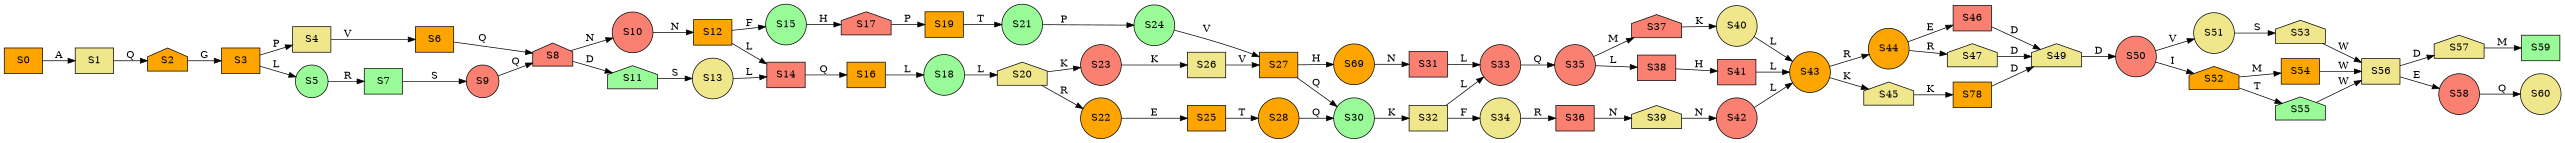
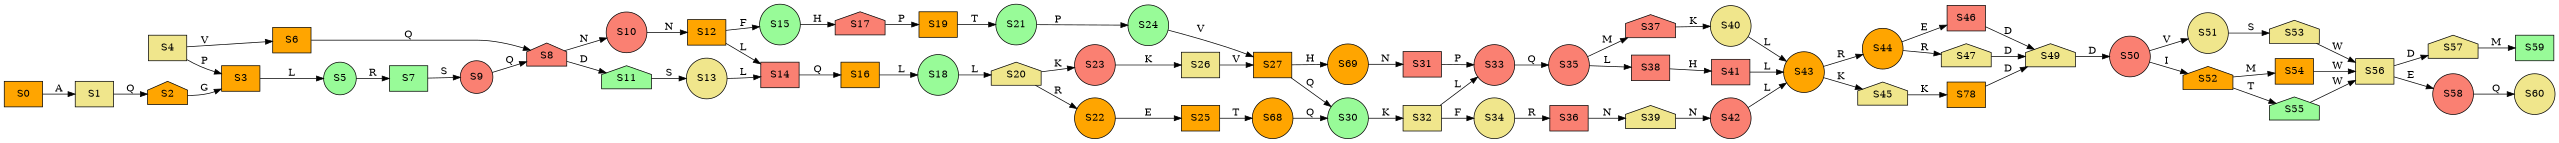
  strict digraph {
    rankdir=LR
    node [fillcolor=khaki shape=circle style=filled]
    S1 [shape=box]
    S0 [fillcolor=orange shape=box]
    S2 [fillcolor=orange shape=house]
    S3 [fillcolor=orange shape=box]
    S4 [shape=box]
    S5 [fillcolor=palegreen]
    S6 [fillcolor=orange shape=box]
    S7 [fillcolor=palegreen shape=box]
    S8 [fillcolor=salmon shape=house]
    S9 [fillcolor=salmon]
    S10 [fillcolor=salmon]
    S11 [fillcolor=palegreen shape=house]
    S12 [fillcolor=orange shape=box]
    S13
    S14 [fillcolor=salmon shape=box]
    S15 [fillcolor=palegreen]
    S16 [fillcolor=orange shape=box]
    S17 [fillcolor=salmon shape=house]
    S18 [fillcolor=palegreen]
    S19 [fillcolor=orange shape=box]
    S20 [shape=house]
    S21 [fillcolor=palegreen]
    S22 [fillcolor=orange]
    S23 [fillcolor=salmon]
    S24 [fillcolor=palegreen]
    S25 [fillcolor=orange shape=box]
    S26 [shape=box]
    S27 [fillcolor=orange shape=box]
-   S28 [fillcolor=orange]
+   S28 [fillcolor=orange label=S68]
    n30 [fillcolor=orange label=S69]
    S30 [fillcolor=palegreen]
    S31 [fillcolor=salmon shape=box]
    S32 [shape=box]
    S33 [fillcolor=salmon]
    S34
    S35 [fillcolor=salmon]
    S36 [fillcolor=salmon shape=box]
    S37 [fillcolor=salmon shape=house]
    S38 [fillcolor=salmon shape=box]
    S39 [shape=house]
    S40
    S41 [fillcolor=salmon shape=box]
    S42 [fillcolor=salmon]
    S43 [fillcolor=orange]
    S44 [fillcolor=orange]
    S45 [shape=house]
    S46 [fillcolor=salmon shape=box]
    S47 [shape=house]
    n49 [fillcolor=orange label=S78 shape=box]
    S49 [shape=house]
    S50 [fillcolor=salmon]
    S51
    S52 [fillcolor=orange shape=house]
    S53 [shape=house]
    S54 [fillcolor=orange shape=box]
    S55 [fillcolor=palegreen shape=house]
    S56 [shape=box]
    S57 [shape=house]
    S58 [fillcolor=salmon]
    S59 [fillcolor=palegreen shape=box]
    S60
    S1 -> S2 [label=Q]
    S0 -> S1 [label=A]
    S2 -> S3 [label=G]
-   S3 -> S4 [label=P]
+   S4 -> S3 [label=P]
    S3 -> S5 [label=L]
    S4 -> S6 [label=V]
    S5 -> S7 [label=R]
    S6 -> S8 [label=Q]
    S7 -> S9 [label=S]
    S8 -> S10 [label=N]
    S8 -> S11 [label=D]
    S9 -> S8 [label=Q]
    S10 -> S12 [label=N]
    S11 -> S13 [label=S]
    S12 -> S14 [label=L]
    S12 -> S15 [label=F]
    S13 -> S14 [label=L]
    S14 -> S16 [label=Q]
    S15 -> S17 [label=H]
    S16 -> S18 [label=L]
    S17 -> S19 [label=P]
    S18 -> S20 [label=L]
    S19 -> S21 [label=T]
    S20 -> S22 [label=R]
    S20 -> S23 [label=K]
    S21 -> S24 [label=P]
    S22 -> S25 [label=E]
    S23 -> S26 [label=K]
    S24 -> S27 [label=V]
    S25 -> S28 [label=T]
    S26 -> S27 [label=V]
    S27 -> n30 [label=H]
    S27 -> S30 [label=Q]
    S28 -> S30 [label=Q]
    n30 -> S31 [label=N]
    S30 -> S32 [label=K]
-   S31 -> S33 [label=L]
+   S31 -> S33 [label=P]
    S32 -> S33 [label=L]
    S32 -> S34 [label=F]
    S33 -> S35 [label=Q]
    S34 -> S36 [label=R]
    S35 -> S37 [label=M]
    S35 -> S38 [label=L]
    S36 -> S39 [label=N]
    S37 -> S40 [label=K]
    S38 -> S41 [label=H]
    S39 -> S42 [label=N]
    S40 -> S43 [label=L]
    S41 -> S43 [label=L]
    S42 -> S43 [label=L]
    S43 -> S44 [label=R]
    S43 -> S45 [label=K]
    S44 -> S46 [label=E]
    S44 -> S47 [label=R]
    S45 -> n49 [label=K]
    S46 -> S49 [label=D]
    S47 -> S49 [label=D]
    n49 -> S49 [label=D]
    S49 -> S50 [label=D]
    S50 -> S51 [label=V]
    S50 -> S52 [label=I]
    S51 -> S53 [label=S]
    S52 -> S54 [label=M]
    S52 -> S55 [label=T]
    S53 -> S56 [label=W]
    S54 -> S56 [label=W]
    S55 -> S56 [label=W]
    S56 -> S57 [label=D]
    S56 -> S58 [label=E]
    S57 -> S59 [label=M]
    S58 -> S60 [label=Q]
  }
